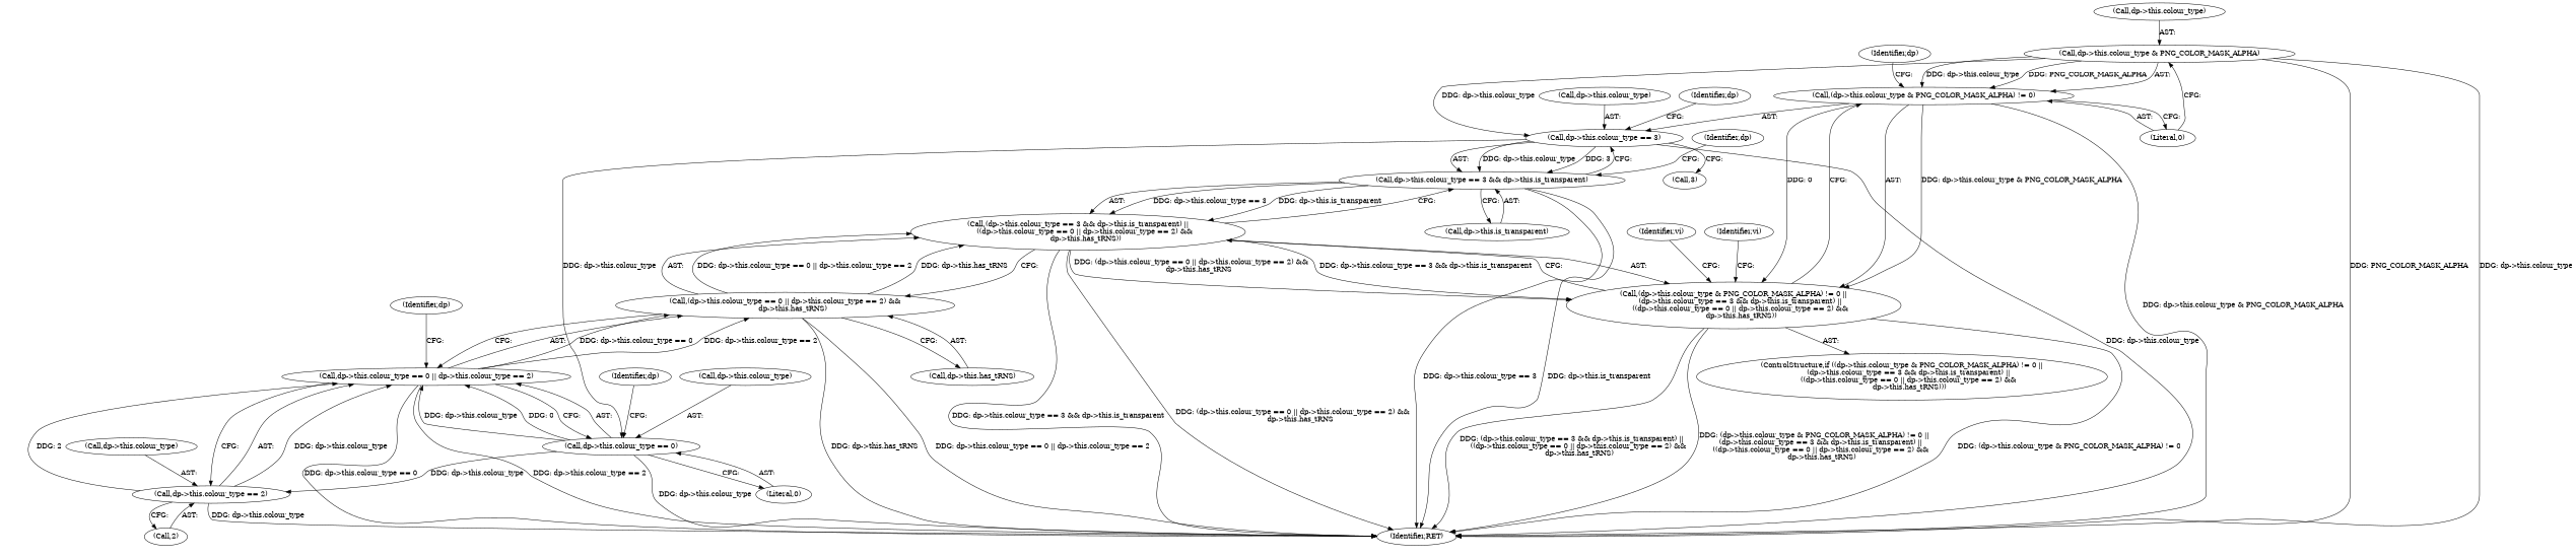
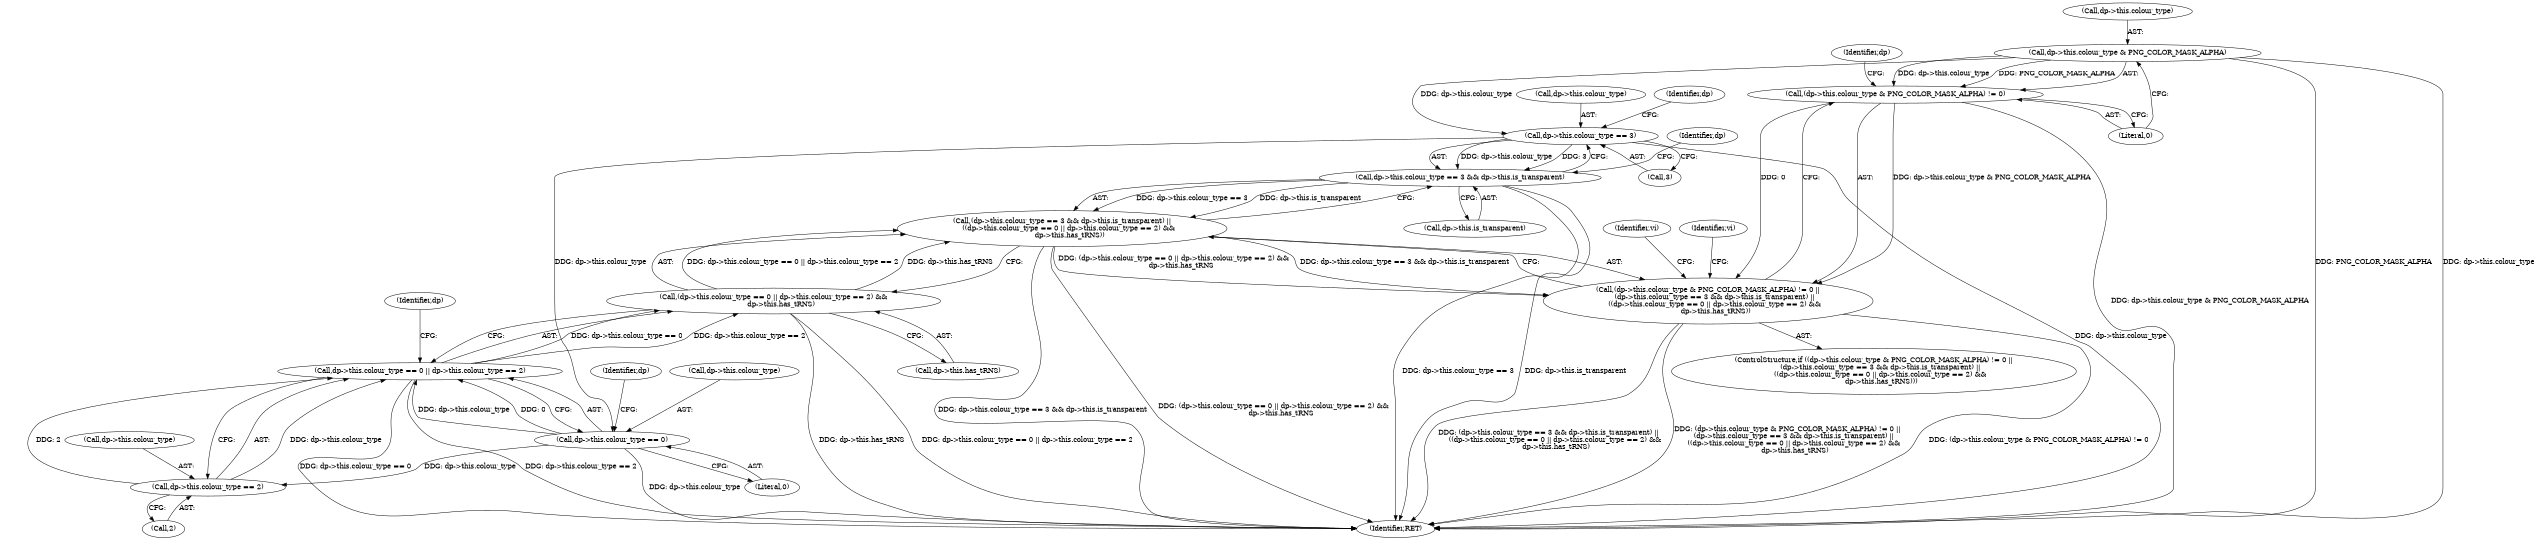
  digraph {
    n1 [label="(Call,dp->this.colour_type & PNG_COLOR_MASK_ALPHA)"]
    n2 [label="(Call,(dp->this.colour_type & PNG_COLOR_MASK_ALPHA) != 0)"]
    n3 [label="(Call,dp->this.colour_type == 3)"]
    n4 [label="(Identifier,RET)"]
    n5 [label="(Call,(dp->this.colour_type & PNG_COLOR_MASK_ALPHA) != 0 ||\n      (dp->this.colour_type == 3 && dp->this.is_transparent) ||\n      ((dp->this.colour_type == 0 || dp->this.colour_type == 2) &&\n       dp->this.has_tRNS))"]
    n6 [label="(Literal,0)"]
    n7 [label="(Call,dp->this.colour_type == 3 && dp->this.is_transparent)"]
    n8 [label="(Call,dp->this.colour_type == 0)"]
    n9 [label="(Call,3)"]
    n10 [label="(Call,(dp->this.colour_type == 3 && dp->this.is_transparent) ||\n      ((dp->this.colour_type == 0 || dp->this.colour_type == 2) &&\n       dp->this.has_tRNS))"]
    n11 [label="(ControlStructure,if ((dp->this.colour_type & PNG_COLOR_MASK_ALPHA) != 0 ||\n      (dp->this.colour_type == 3 && dp->this.is_transparent) ||\n      ((dp->this.colour_type == 0 || dp->this.colour_type == 2) &&\n       dp->this.has_tRNS)))"]
    n12 [label="(Call,(dp->this.colour_type == 0 || dp->this.colour_type == 2) &&\n       dp->this.has_tRNS)"]
    n13 [label="(Call,dp->this.is_transparent)"]
    n14 [label="(Call,dp->this.colour_type == 0 || dp->this.colour_type == 2)"]
    n15 [label="(Call,dp->this.colour_type == 2)"]
    n16 [label="(Literal,0)"]
    n17 [label="(Call,dp->this.has_tRNS)"]
    n18 [label="(Call,2)"]
    n19 [label="(Call,dp->this.colour_type)"]
    n20 [label="(Identifier,vi)"]
    n21 [label="(Identifier,dp)"]
    n22 [label="(Identifier,dp)"]
    n23 [label="(Call,dp->this.colour_type)"]
    n24 [label="(Identifier,dp)"]
    n25 [label="(Call,dp->this.colour_type)"]
    n26 [label="(Identifier,vi)"]
    n27 [label="(Identifier,dp)"]
    n28 [label="(Identifier,dp)"]
    n29 [label="(Call,dp->this.colour_type)"]
    n1 -> n2 [label="AST: "]
    n1 -> n2 [label="DDG: dp->this.colour_type"]
    n1 -> n2 [label="DDG: PNG_COLOR_MASK_ALPHA"]
    n1 -> n3 [label="DDG: dp->this.colour_type"]
    n1 -> n4 [label="DDG: PNG_COLOR_MASK_ALPHA"]
    n1 -> n4 [label="DDG: dp->this.colour_type"]
    n2 -> n4 [label="DDG: dp->this.colour_type & PNG_COLOR_MASK_ALPHA"]
    n2 -> n5 [label="AST: "]
    n2 -> n5 [label="DDG: dp->this.colour_type & PNG_COLOR_MASK_ALPHA"]
    n2 -> n5 [label="DDG: 0"]
    n2 -> n6 [label="CFG: "]
    n3 -> n4 [label="DDG: dp->this.colour_type"]
    n3 -> n7 [label="AST: "]
    n3 -> n7 [label="DDG: dp->this.colour_type"]
    n3 -> n7 [label="DDG: 3"]
    n3 -> n8 [label="DDG: dp->this.colour_type"]
    n3 -> n9 [label="CFG: "]
    n5 -> n2 [label="CFG: "]
    n5 -> n4 [label="DDG: (dp->this.colour_type & PNG_COLOR_MASK_ALPHA) != 0 ||\n      (dp->this.colour_type == 3 && dp->this.is_transparent) ||\n      ((dp->this.colour_type == 0 || dp->this.colour_type == 2) &&\n       dp->this.has_tRNS)"]
    n5 -> n4 [label="DDG: (dp->this.colour_type & PNG_COLOR_MASK_ALPHA) != 0"]
    n5 -> n4 [label="DDG: (dp->this.colour_type == 3 && dp->this.is_transparent) ||\n      ((dp->this.colour_type == 0 || dp->this.colour_type == 2) &&\n       dp->this.has_tRNS)"]
    n5 -> n10 [label="CFG: "]
    n5 -> n11 [label="AST: "]
    n6 -> n1 [label="CFG: "]
    n6 -> n2 [label="AST: "]
    n7 -> n3 [label="CFG: "]
    n7 -> n4 [label="DDG: dp->this.colour_type == 3"]
    n7 -> n4 [label="DDG: dp->this.is_transparent"]
    n7 -> n10 [label="AST: "]
    n7 -> n10 [label="DDG: dp->this.colour_type == 3"]
    n7 -> n10 [label="DDG: dp->this.is_transparent"]
    n7 -> n13 [label="CFG: "]
    n8 -> n4 [label="DDG: dp->this.colour_type"]
    n8 -> n14 [label="AST: "]
    n8 -> n14 [label="DDG: dp->this.colour_type"]
    n8 -> n14 [label="DDG: 0"]
    n8 -> n15 [label="DDG: dp->this.colour_type"]
    n8 -> n16 [label="CFG: "]
-   n2 -> n3 [label="AST: "]
+   n9 -> n3 [label="AST: "]
    n10 -> n4 [label="DDG: dp->this.colour_type == 3 && dp->this.is_transparent"]
    n10 -> n4 [label="DDG: (dp->this.colour_type == 0 || dp->this.colour_type == 2) &&\n       dp->this.has_tRNS"]
    n10 -> n5 [label="AST: "]
    n10 -> n5 [label="DDG: dp->this.colour_type == 3 && dp->this.is_transparent"]
    n10 -> n5 [label="DDG: (dp->this.colour_type == 0 || dp->this.colour_type == 2) &&\n       dp->this.has_tRNS"]
    n10 -> n7 [label="CFG: "]
    n10 -> n12 [label="CFG: "]
    n12 -> n4 [label="DDG: dp->this.has_tRNS"]
    n12 -> n4 [label="DDG: dp->this.colour_type == 0 || dp->this.colour_type == 2"]
    n12 -> n10 [label="AST: "]
    n12 -> n10 [label="DDG: dp->this.colour_type == 0 || dp->this.colour_type == 2"]
    n12 -> n10 [label="DDG: dp->this.has_tRNS"]
    n12 -> n14 [label="CFG: "]
    n12 -> n17 [label="CFG: "]
    n13 -> n7 [label="AST: "]
    n14 -> n4 [label="DDG: dp->this.colour_type == 0"]
    n14 -> n4 [label="DDG: dp->this.colour_type == 2"]
    n14 -> n8 [label="CFG: "]
    n14 -> n12 [label="AST: "]
    n14 -> n12 [label="DDG: dp->this.colour_type == 0"]
    n14 -> n12 [label="DDG: dp->this.colour_type == 2"]
    n14 -> n15 [label="CFG: "]
-   n15 -> n4 [label="DDG: dp->this.colour_type"]
    n15 -> n14 [label="AST: "]
    n15 -> n14 [label="DDG: dp->this.colour_type"]
    n15 -> n14 [label="DDG: 2"]
    n15 -> n18 [label="CFG: "]
    n16 -> n8 [label="AST: "]
    n17 -> n12 [label="AST: "]
    n18 -> n15 [label="AST: "]
    n19 -> n1 [label="AST: "]
    n20 -> n5 [label="CFG: "]
    n21 -> n14 [label="CFG: "]
    n22 -> n3 [label="CFG: "]
    n23 -> n3 [label="AST: "]
    n24 -> n8 [label="CFG: "]
    n25 -> n15 [label="AST: "]
    n26 -> n5 [label="CFG: "]
    n27 -> n7 [label="CFG: "]
    n28 -> n2 [label="CFG: "]
    n29 -> n8 [label="AST: "]
  }
